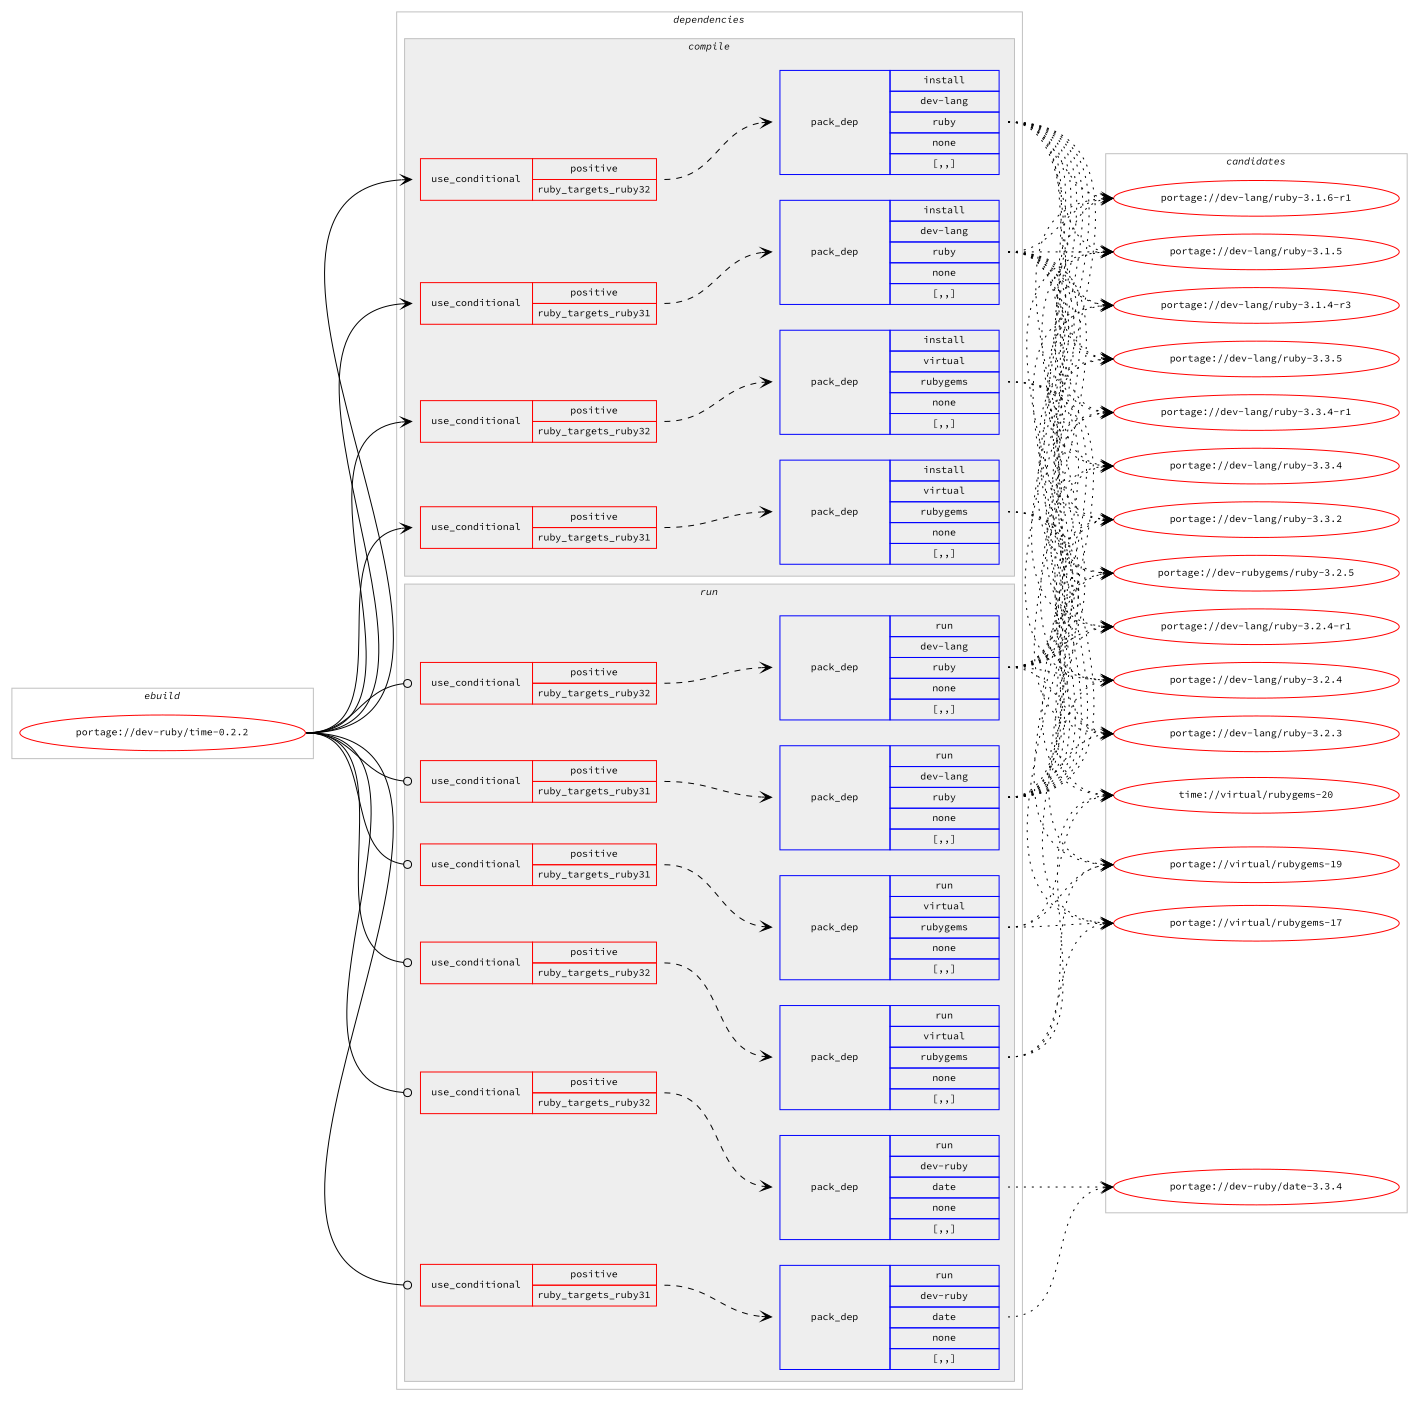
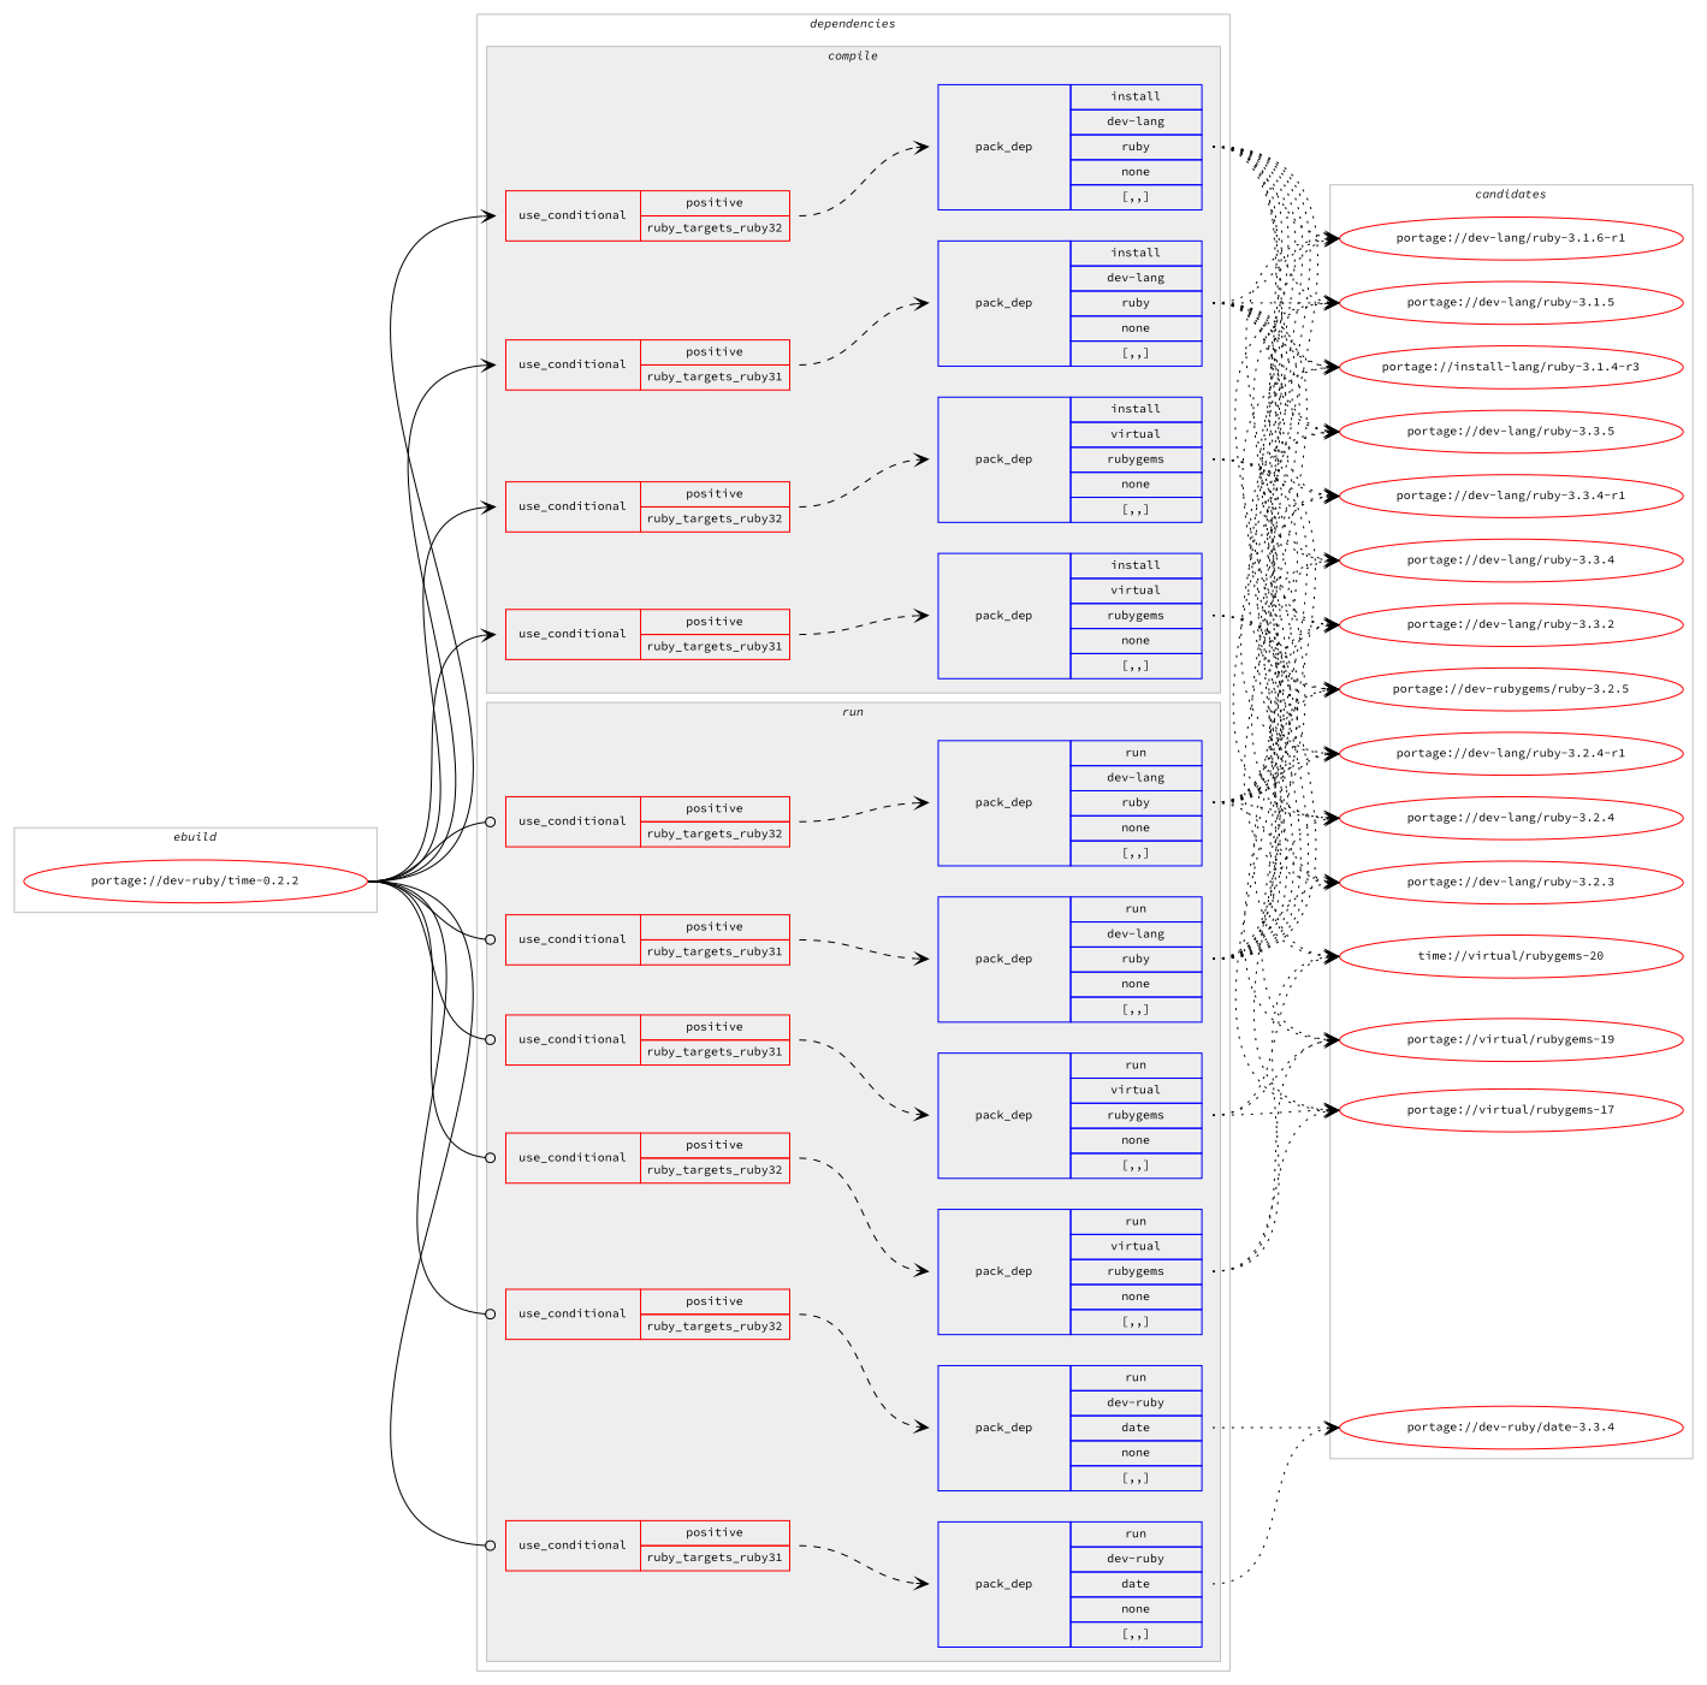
  digraph {
    compound=true
    concentrate=true
    fontname="Source Code Pro"
    fontsize=10
    newrank=true
    rankdir=LR
    ranksep=1.5
    node [color=red fontname="Source Code Pro" fontsize=10 shape=none]
    edge [arrowhead=vee fontname="Source Code Pro" headport=w style=dotted tailport=e weight=100]
    n1 [label="portage://dev-ruby/time-0.2.2" width=4 shape=""]
    n2 [color=blue label=<<TABLE BORDER="0" CELLBORDER="1" CELLSPACING="0" CELLPADDING="4" WIDTH="220"><TR><TD ROWSPAN="6" CELLPADDING="30">pack_dep</TD></TR><TR><TD WIDTH="110">install</TD></TR><TR><TD>dev-lang</TD></TR><TR><TD>ruby</TD></TR><TR><TD>none</TD></TR><TR><TD>[,,]</TD></TR></TABLE>>]
    n3 [label=<<TABLE BORDER="0" CELLBORDER="1" CELLSPACING="0" CELLPADDING="4"><TR><TD ROWSPAN="3" CELLPADDING="10">use_conditional</TD></TR><TR><TD>positive</TD></TR><TR><TD>ruby_targets_ruby31</TD></TR></TABLE>>]
    n4 [color=blue label=<<TABLE BORDER="0" CELLBORDER="1" CELLSPACING="0" CELLPADDING="4" WIDTH="220"><TR><TD ROWSPAN="6" CELLPADDING="30">pack_dep</TD></TR><TR><TD WIDTH="110">install</TD></TR><TR><TD>virtual</TD></TR><TR><TD>rubygems</TD></TR><TR><TD>none</TD></TR><TR><TD>[,,]</TD></TR></TABLE>>]
    n5 [label=<<TABLE BORDER="0" CELLBORDER="1" CELLSPACING="0" CELLPADDING="4"><TR><TD ROWSPAN="3" CELLPADDING="10">use_conditional</TD></TR><TR><TD>positive</TD></TR><TR><TD>ruby_targets_ruby31</TD></TR></TABLE>>]
    n6 [color=blue label=<<TABLE BORDER="0" CELLBORDER="1" CELLSPACING="0" CELLPADDING="4" WIDTH="220"><TR><TD ROWSPAN="6" CELLPADDING="30">pack_dep</TD></TR><TR><TD WIDTH="110">install</TD></TR><TR><TD>dev-lang</TD></TR><TR><TD>ruby</TD></TR><TR><TD>none</TD></TR><TR><TD>[,,]</TD></TR></TABLE>>]
    n7 [label=<<TABLE BORDER="0" CELLBORDER="1" CELLSPACING="0" CELLPADDING="4"><TR><TD ROWSPAN="3" CELLPADDING="10">use_conditional</TD></TR><TR><TD>positive</TD></TR><TR><TD>ruby_targets_ruby32</TD></TR></TABLE>>]
    n8 [color=blue label=<<TABLE BORDER="0" CELLBORDER="1" CELLSPACING="0" CELLPADDING="4" WIDTH="220"><TR><TD ROWSPAN="6" CELLPADDING="30">pack_dep</TD></TR><TR><TD WIDTH="110">install</TD></TR><TR><TD>virtual</TD></TR><TR><TD>rubygems</TD></TR><TR><TD>none</TD></TR><TR><TD>[,,]</TD></TR></TABLE>>]
    n9 [label=<<TABLE BORDER="0" CELLBORDER="1" CELLSPACING="0" CELLPADDING="4"><TR><TD ROWSPAN="3" CELLPADDING="10">use_conditional</TD></TR><TR><TD>positive</TD></TR><TR><TD>ruby_targets_ruby32</TD></TR></TABLE>>]
    n10 [color=blue label=<<TABLE BORDER="0" CELLBORDER="1" CELLSPACING="0" CELLPADDING="4" WIDTH="220"><TR><TD ROWSPAN="6" CELLPADDING="30">pack_dep</TD></TR><TR><TD WIDTH="110">run</TD></TR><TR><TD>dev-lang</TD></TR><TR><TD>ruby</TD></TR><TR><TD>none</TD></TR><TR><TD>[,,]</TD></TR></TABLE>>]
    n11 [label=<<TABLE BORDER="0" CELLBORDER="1" CELLSPACING="0" CELLPADDING="4"><TR><TD ROWSPAN="3" CELLPADDING="10">use_conditional</TD></TR><TR><TD>positive</TD></TR><TR><TD>ruby_targets_ruby31</TD></TR></TABLE>>]
    n12 [color=blue label=<<TABLE BORDER="0" CELLBORDER="1" CELLSPACING="0" CELLPADDING="4" WIDTH="220"><TR><TD ROWSPAN="6" CELLPADDING="30">pack_dep</TD></TR><TR><TD WIDTH="110">run</TD></TR><TR><TD>dev-ruby</TD></TR><TR><TD>date</TD></TR><TR><TD>none</TD></TR><TR><TD>[,,]</TD></TR></TABLE>>]
    n13 [label=<<TABLE BORDER="0" CELLBORDER="1" CELLSPACING="0" CELLPADDING="4"><TR><TD ROWSPAN="3" CELLPADDING="10">use_conditional</TD></TR><TR><TD>positive</TD></TR><TR><TD>ruby_targets_ruby31</TD></TR></TABLE>>]
    n14 [color=blue label=<<TABLE BORDER="0" CELLBORDER="1" CELLSPACING="0" CELLPADDING="4" WIDTH="220"><TR><TD ROWSPAN="6" CELLPADDING="30">pack_dep</TD></TR><TR><TD WIDTH="110">run</TD></TR><TR><TD>virtual</TD></TR><TR><TD>rubygems</TD></TR><TR><TD>none</TD></TR><TR><TD>[,,]</TD></TR></TABLE>>]
    n15 [label=<<TABLE BORDER="0" CELLBORDER="1" CELLSPACING="0" CELLPADDING="4"><TR><TD ROWSPAN="3" CELLPADDING="10">use_conditional</TD></TR><TR><TD>positive</TD></TR><TR><TD>ruby_targets_ruby31</TD></TR></TABLE>>]
    n16 [color=blue label=<<TABLE BORDER="0" CELLBORDER="1" CELLSPACING="0" CELLPADDING="4" WIDTH="220"><TR><TD ROWSPAN="6" CELLPADDING="30">pack_dep</TD></TR><TR><TD WIDTH="110">run</TD></TR><TR><TD>dev-lang</TD></TR><TR><TD>ruby</TD></TR><TR><TD>none</TD></TR><TR><TD>[,,]</TD></TR></TABLE>>]
    n17 [label=<<TABLE BORDER="0" CELLBORDER="1" CELLSPACING="0" CELLPADDING="4"><TR><TD ROWSPAN="3" CELLPADDING="10">use_conditional</TD></TR><TR><TD>positive</TD></TR><TR><TD>ruby_targets_ruby32</TD></TR></TABLE>>]
    n18 [color=blue label=<<TABLE BORDER="0" CELLBORDER="1" CELLSPACING="0" CELLPADDING="4" WIDTH="220"><TR><TD ROWSPAN="6" CELLPADDING="30">pack_dep</TD></TR><TR><TD WIDTH="110">run</TD></TR><TR><TD>dev-ruby</TD></TR><TR><TD>date</TD></TR><TR><TD>none</TD></TR><TR><TD>[,,]</TD></TR></TABLE>>]
    n19 [label=<<TABLE BORDER="0" CELLBORDER="1" CELLSPACING="0" CELLPADDING="4"><TR><TD ROWSPAN="3" CELLPADDING="10">use_conditional</TD></TR><TR><TD>positive</TD></TR><TR><TD>ruby_targets_ruby32</TD></TR></TABLE>>]
    n20 [color=blue label=<<TABLE BORDER="0" CELLBORDER="1" CELLSPACING="0" CELLPADDING="4" WIDTH="220"><TR><TD ROWSPAN="6" CELLPADDING="30">pack_dep</TD></TR><TR><TD WIDTH="110">run</TD></TR><TR><TD>virtual</TD></TR><TR><TD>rubygems</TD></TR><TR><TD>none</TD></TR><TR><TD>[,,]</TD></TR></TABLE>>]
    n21 [label=<<TABLE BORDER="0" CELLBORDER="1" CELLSPACING="0" CELLPADDING="4"><TR><TD ROWSPAN="3" CELLPADDING="10">use_conditional</TD></TR><TR><TD>positive</TD></TR><TR><TD>ruby_targets_ruby32</TD></TR></TABLE>>]
    n22 [label="portage://dev-lang/ruby-3.3.5" width=4 shape=""]
    n23 [label="portage://dev-lang/ruby-3.3.4-r1" width=4 shape=""]
    n24 [label="portage://dev-lang/ruby-3.3.4" width=4 shape=""]
    n25 [label="portage://dev-lang/ruby-3.3.2" width=4 shape=""]
    n26 [label="portage://dev-rubygems/ruby-3.2.5" width=4 shape=""]
    n27 [label="portage://dev-lang/ruby-3.2.4-r1" width=4 shape=""]
    n28 [label="portage://dev-lang/ruby-3.2.4" width=4 shape=""]
    n29 [label="portage://dev-lang/ruby-3.2.3" width=4 shape=""]
    n30 [label="portage://dev-lang/ruby-3.1.6-r1" width=4 shape=""]
    n31 [label="portage://dev-lang/ruby-3.1.5" width=4 shape=""]
-   n32 [label="portage://dev-lang/ruby-3.1.4-r3" width=4 shape=""]
+   n32 [label="portage://install-lang/ruby-3.1.4-r3" width=4 shape=""]
    n33 [label="time://virtual/rubygems-20" width=4 shape=""]
    n34 [label="portage://virtual/rubygems-19" width=4 shape=""]
    n35 [label="portage://virtual/rubygems-17" width=4 shape=""]
    n36 [label="portage://dev-ruby/date-3.3.4" width=4 shape=""]
    subgraph cluster_1 {
      color=gray
      label=<<i>ebuild</i>>
      n1
    }
    subgraph cluster_2 {
      color=gray
      label=<<i>dependencies</i>>
      subgraph cluster_3 {
        color=gray
        fillcolor="#eeeeee"
        label=<<i>compile</i>>
        style=filled
        subgraph sub_4 {
          color=gray
          fillcolor="#eeeeee"
          label=<<i>compile</i>>
          style=filled
          n3
          subgraph sub_5 {
            color=gray
            fillcolor="#eeeeee"
            label=<<i>compile</i>>
            style=filled
            n2
          }
        }
        subgraph sub_6 {
          color=gray
          fillcolor="#eeeeee"
          label=<<i>compile</i>>
          style=filled
          n5
          subgraph sub_7 {
            color=gray
            fillcolor="#eeeeee"
            label=<<i>compile</i>>
            style=filled
            n4
          }
        }
        subgraph sub_8 {
          color=gray
          fillcolor="#eeeeee"
          label=<<i>compile</i>>
          style=filled
          n7
          subgraph sub_9 {
            color=gray
            fillcolor="#eeeeee"
            label=<<i>compile</i>>
            style=filled
            n6
          }
        }
        subgraph sub_10 {
          color=gray
          fillcolor="#eeeeee"
          label=<<i>compile</i>>
          style=filled
          n9
          subgraph sub_11 {
            color=gray
            fillcolor="#eeeeee"
            label=<<i>compile</i>>
            style=filled
            n8
          }
        }
      }
      subgraph cluster_12 {
        color=gray
        fillcolor="#eeeeee"
        label=<<i>compile and run</i>>
        style=filled
      }
      subgraph cluster_13 {
        color=gray
        fillcolor="#eeeeee"
        label=<<i>run</i>>
        style=filled
        subgraph sub_14 {
          color=gray
          fillcolor="#eeeeee"
          label=<<i>run</i>>
          style=filled
          n11
          subgraph sub_15 {
            color=gray
            fillcolor="#eeeeee"
            label=<<i>run</i>>
            style=filled
            n10
          }
        }
        subgraph sub_16 {
          color=gray
          fillcolor="#eeeeee"
          label=<<i>run</i>>
          style=filled
          n13
          subgraph sub_17 {
            color=gray
            fillcolor="#eeeeee"
            label=<<i>run</i>>
            style=filled
            n12
          }
        }
        subgraph sub_18 {
          color=gray
          fillcolor="#eeeeee"
          label=<<i>run</i>>
          style=filled
          n15
          subgraph sub_19 {
            color=gray
            fillcolor="#eeeeee"
            label=<<i>run</i>>
            style=filled
            n14
          }
        }
        subgraph sub_20 {
          color=gray
          fillcolor="#eeeeee"
          label=<<i>run</i>>
          style=filled
          n17
          subgraph sub_21 {
            color=gray
            fillcolor="#eeeeee"
            label=<<i>run</i>>
            style=filled
            n16
          }
        }
        subgraph sub_22 {
          color=gray
          fillcolor="#eeeeee"
          label=<<i>run</i>>
          style=filled
          n19
          subgraph sub_23 {
            color=gray
            fillcolor="#eeeeee"
            label=<<i>run</i>>
            style=filled
            n18
          }
        }
        subgraph sub_24 {
          color=gray
          fillcolor="#eeeeee"
          label=<<i>run</i>>
          style=filled
          n21
          subgraph sub_25 {
            color=gray
            fillcolor="#eeeeee"
            label=<<i>run</i>>
            style=filled
            n20
          }
        }
      }
    }
    subgraph cluster_26 {
      color=gray
      label=<<i>candidates</i>>
      rank=same
      subgraph sub_27 {
        color=black
        label=<<i>candidates</i>>
        nodesep=1
        rank=same
        n22
        n23
        n24
        n25
        n26
        n27
        n28
        n29
        n30
        n31
        n32
      }
      subgraph sub_28 {
        color=black
        label=<<i>candidates</i>>
        nodesep=1
        rank=same
        n33
        n34
        n35
      }
      subgraph sub_29 {
        color=black
        label=<<i>candidates</i>>
        nodesep=1
        rank=same
        n22
        n23
        n24
        n25
        n26
        n27
        n28
        n29
        n30
        n31
        n32
      }
      subgraph sub_30 {
        color=black
        label=<<i>candidates</i>>
        nodesep=1
        rank=same
        n22
        n23
        n24
        n25
        n26
        n27
        n28
        n29
        n30
        n31
        n32
      }
      subgraph sub_31 {
        color=black
        label=<<i>candidates</i>>
        nodesep=1
        rank=same
        n33
        n34
        n35
      }
      subgraph sub_32 {
        color=black
        label=<<i>candidates</i>>
        nodesep=1
        rank=same
        n36
      }
      subgraph sub_33 {
        color=black
        label=<<i>candidates</i>>
        nodesep=1
        rank=same
        n33
        n34
        n35
      }
      subgraph sub_34 {
        color=black
        label=<<i>candidates</i>>
        nodesep=1
        rank=same
        n22
        n23
        n24
        n25
        n26
        n27
        n28
        n29
        n30
        n31
        n32
      }
      subgraph sub_35 {
        color=black
        label=<<i>candidates</i>>
        nodesep=1
        rank=same
        n36
      }
      subgraph sub_36 {
        color=black
        label=<<i>candidates</i>>
        nodesep=1
        rank=same
        n33
        n34
        n35
      }
    }
    n1 -> n3 [style=solid weight=20]
    n1 -> n5 [style=solid weight=20]
    n1 -> n7 [style=solid weight=20]
    n1 -> n9 [style=solid weight=20]
    n1 -> n11 [arrowhead=odot style=solid weight=20]
    n1 -> n13 [arrowhead=odot style=solid weight=20]
    n1 -> n15 [arrowhead=odot style=solid weight=20]
    n1 -> n17 [arrowhead=odot style=solid weight=20]
    n1 -> n19 [arrowhead=odot style=solid weight=20]
    n1 -> n21 [arrowhead=odot style=solid weight=20]
    n2 -> n22
    n2 -> n23
    n2 -> n24
    n2 -> n25
    n2 -> n26
    n2 -> n27
    n2 -> n28
    n2 -> n29
    n2 -> n30
    n2 -> n31
    n2 -> n32
    n3 -> n2 [style=dashed weight=20]
    n4 -> n33
    n4 -> n34
    n4 -> n35
    n5 -> n4 [style=dashed weight=20]
    n6 -> n22
    n6 -> n23
    n6 -> n24
    n6 -> n25
    n6 -> n26
    n6 -> n27
    n6 -> n28
    n6 -> n29
    n6 -> n30
    n6 -> n31
    n6 -> n32
    n7 -> n6 [style=dashed weight=20]
    n8 -> n33
    n8 -> n34
    n8 -> n35
    n9 -> n8 [style=dashed weight=20]
    n10 -> n22
    n10 -> n23
    n10 -> n24
    n10 -> n25
    n10 -> n26
    n10 -> n27
    n10 -> n28
    n10 -> n29
    n10 -> n30
    n10 -> n31
    n10 -> n32
    n11 -> n10 [style=dashed weight=20]
    n12 -> n36
    n13 -> n12 [style=dashed weight=20]
    n14 -> n33
    n14 -> n34
    n14 -> n35
    n15 -> n14 [style=dashed weight=20]
    n16 -> n22
    n16 -> n23
    n16 -> n24
    n16 -> n25
    n16 -> n26
    n16 -> n27
    n16 -> n28
    n16 -> n29
    n16 -> n30
    n16 -> n31
    n16 -> n32
    n17 -> n16 [style=dashed weight=20]
    n18 -> n36
    n19 -> n18 [style=dashed weight=20]
    n20 -> n33
    n20 -> n34
    n20 -> n35
    n21 -> n20 [style=dashed weight=20]
  }
